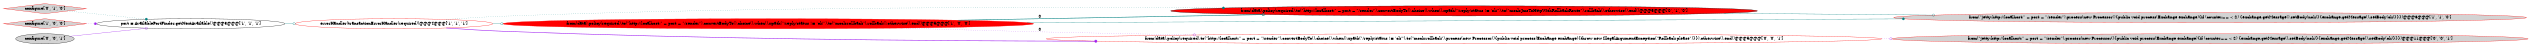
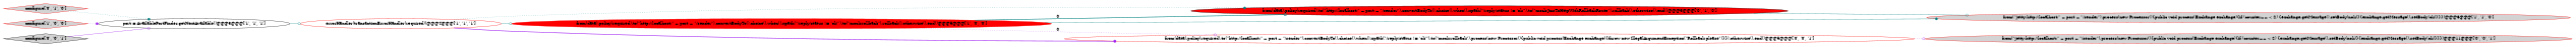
  digraph {
    rankdir=LR
    fontname="DejaVu Serif"
    node [fillcolor=lightgray shape=ellipse style=filled color=red fontname="DejaVu Serif"]
    edge [style=dotted color=teal arrowhead=odot fontname="DejaVu Serif"]
    n1 [fillcolor=white label="from(data).policy(required).to(\"http://localhost:\" + port + \"/sender\").convertBodyTo().choice().when().xpath(\"/reply/status != 'ok'\").to(\"mock:rollback\").process(new Processor(){public void process(Exchange exchange){throw new IllegalArgumentException(\"Rollback please\")}}).otherwise().end()@@@5@@@['0', '0', '1']"]
    n2 [label="from(\"jetty:http://localhost:\" + port + \"/sender\").process(new Processor(){public void process(Exchange exchange){if (counter++ < 2) {exchange.getMessage().setBody(nok)}{exchange.getMessage().setBody(ok)}}})@@@11@@@['0', '0', '1']"]
    n3 [fillcolor=red label="from(data).policy(required).to(\"http://localhost:\" + port + \"/sender\").convertBodyTo().choice().when().xpath(\"/reply/status != 'ok'\").to(\"mock:JmsToHttpWithRollbackRoute\").rollback().otherwise().end()@@@5@@@['0', '1', '0']" color=black]
    n4 [label="from(\"jetty:http://localhost:\" + port + \"/sender\").process(new Processor(){public void process(Exchange exchange){if (counter++ < 2) {exchange.getMessage().setBody(nok)}{exchange.getMessage().setBody(ok)}}})@@@6@@@['1', '1', '0']"]
    n5 [label="configure['0', '1', '0']" shape=diamond]
    n6 [fillcolor=white label="port = AvailablePortFinder.getNextAvailable()@@@3@@@['1', '1', '1']" color=black]
    n7 [fillcolor=red label="from(data).policy(required).to(\"http://localhost:\" + port + \"/sender\").convertBodyTo().choice().when().xpath(\"/reply/status != 'ok'\").to(\"mock:rollback\").rollback().otherwise().end()@@@5@@@['1', '0', '0']"]
    n8 [fillcolor=white label="errorHandler(transactionErrorHandler(required))@@@4@@@['1', '1', '1']"]
    n9 [label="configure['1', '0', '0']" shape=diamond]
-   n10 [label="configure['0', '0', '1']" color=black]
+   n10 [label="configure['0', '0', '1']" shape=diamond color=black]
    n1 -> n2 [color=purple]
    n3 -> n4 [style=solid]
    n5 -> n6 [arrowhead=dot]
    n6 -> n8 [style=solid]
    n7 -> n1 [label=0 color=purple]
    n7 -> n3 [label=0 style=bold]
    n7 -> n4 [style=solid arrowhead=dot]
    n8 -> n1 [style=bold color=purple arrowhead=dot]
    n8 -> n3 [arrowhead=dot]
    n8 -> n7 [style=solid]
    n9 -> n6 [color=purple arrowhead=dot]
    n10 -> n6 [style=solid color=purple]
  }
